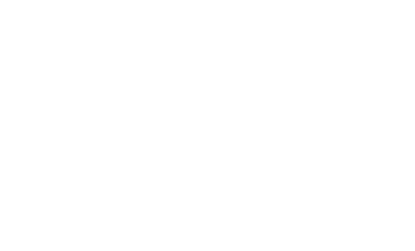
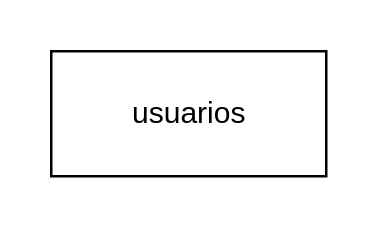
  <mxCell id="0" />
  <mxCell id="1" parent="0" />
+ <mxCell id="2" value="usuarios" style="html=1;" vertex="1" parent="1"><mxGeometry x="20" y="20" width="110" height="50" as="geometry" /></mxCell>
